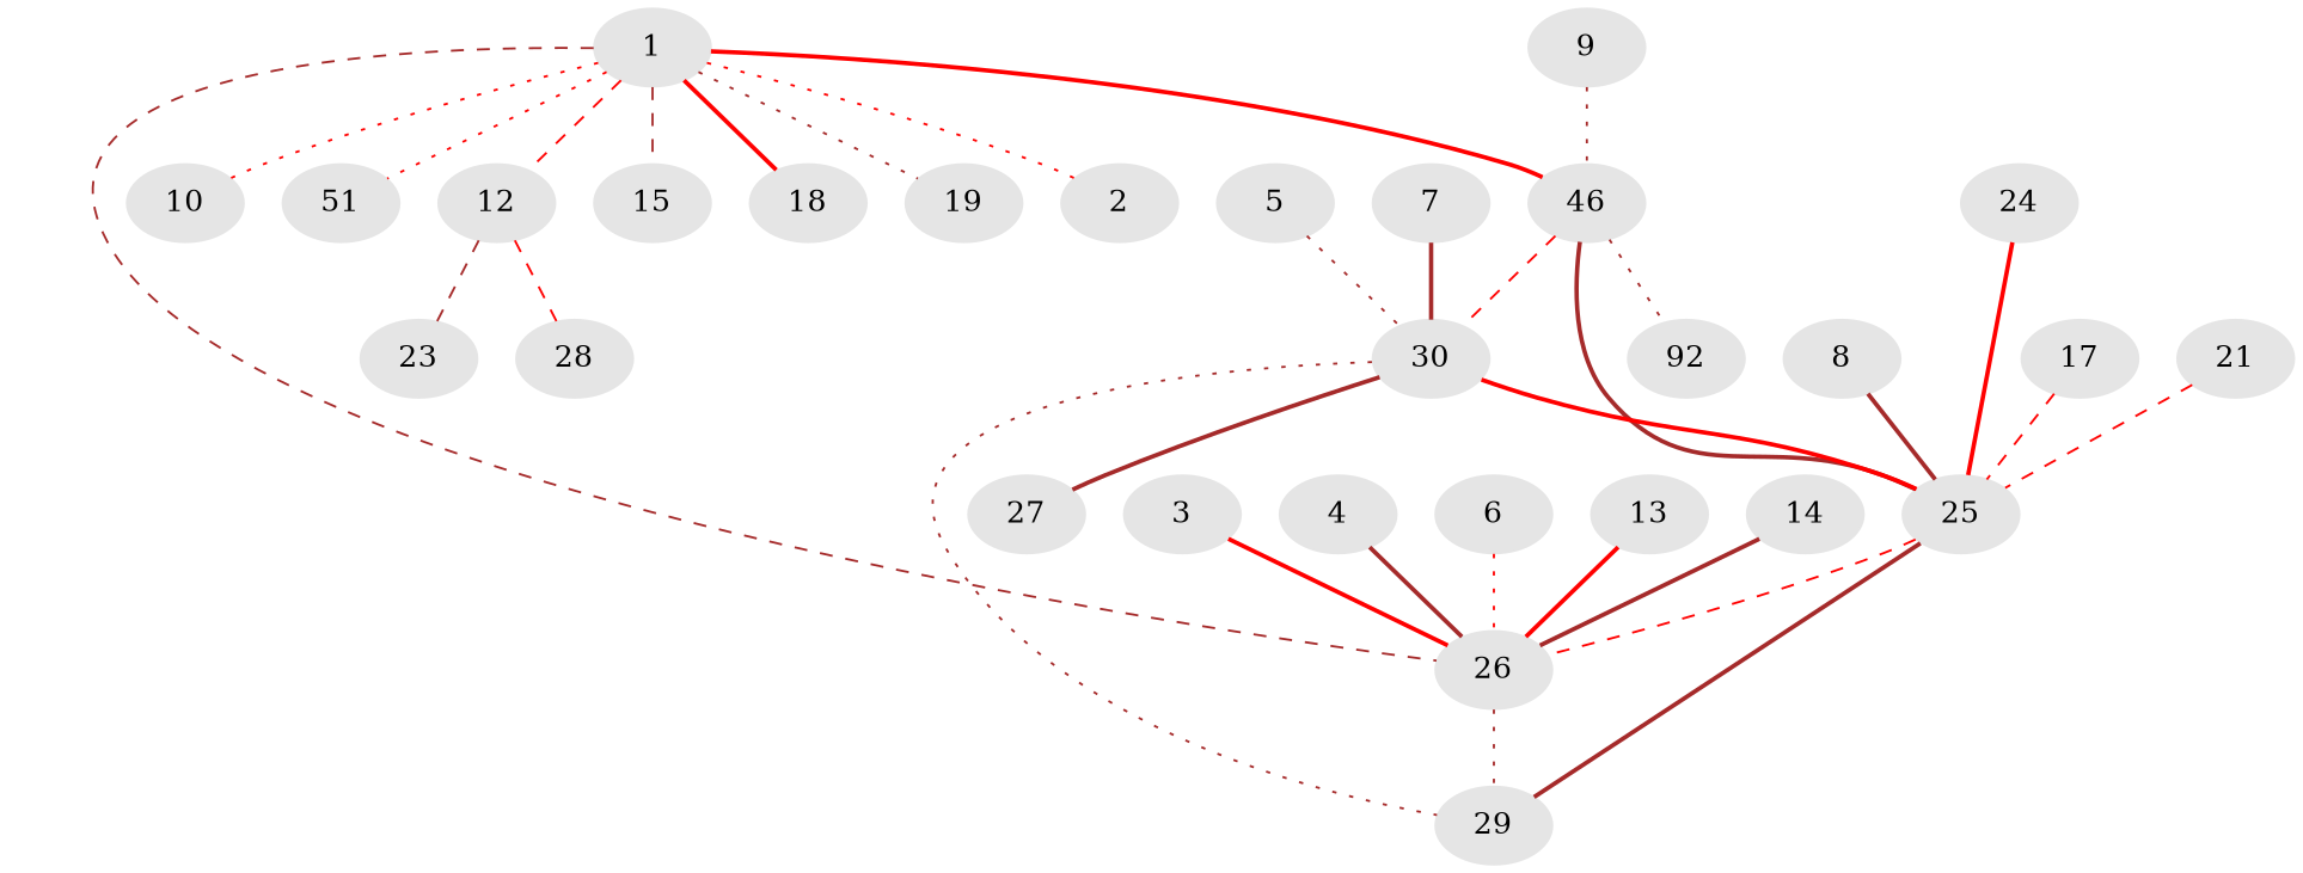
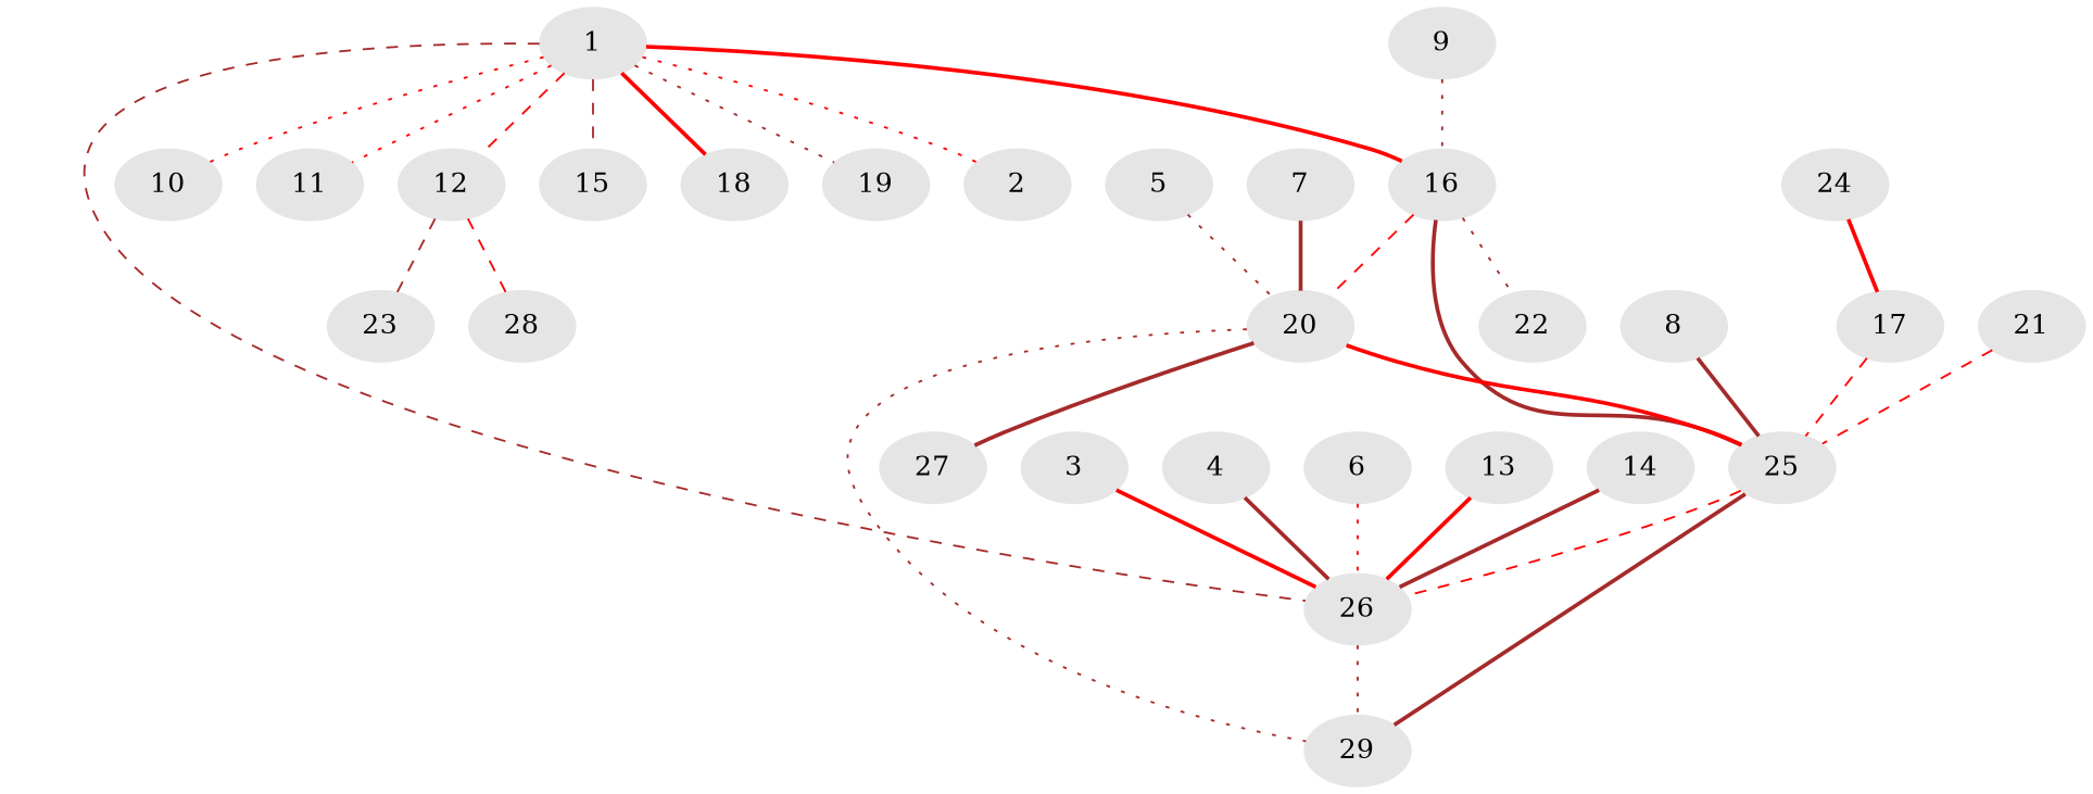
  graph {
    node [color=gray90 style=filled]
    edge [color=red style=bold weight=1.0]
    1
    2
    10
-   11 [label=51]
+   11
    12
    15
-   16 [label=46]
+   16
    18
    19
    26
    23
    28
-   20 [label=30]
+   20
    25
-   22 [label=92]
+   22
    29
    3
    4
    5
    27
    6
    7
    8
    9
    13
    14
    17
    21
    24
    1 -- 2 [style=dotted]
    1 -- 10 [style=dotted]
    1 -- 11 [style=dotted]
    1 -- 12 [style=dashed]
    1 -- 15 [color=brown style=dashed]
    1 -- 16
    1 -- 18
    1 -- 19 [color=brown style=dotted]
    1 -- 26 [color=brown style=dashed]
    12 -- 23 [color=brown style=dashed]
    12 -- 28 [style=dashed]
    16 -- 20 [style=dashed weight=2.0]
    16 -- 25 [color=brown]
    16 -- 22 [color=brown style=dotted]
    26 -- 29 [color=brown style=dotted]
    20 -- 25
    20 -- 29 [color=brown style=dotted]
    20 -- 27 [color=brown]
    25 -- 26 [style=dashed]
    25 -- 29 [color=brown]
    3 -- 26
    4 -- 26 [color=brown]
    5 -- 20 [color=brown style=dotted]
    6 -- 26 [style=dotted]
    7 -- 20 [color=brown]
    8 -- 25 [color=brown]
    9 -- 16 [color=brown style=dotted]
    13 -- 26
    14 -- 26 [color=brown]
    17 -- 25 [style=dashed]
    21 -- 25 [style=dashed]
-   24 -- 25
+   24 -- 17
  }
